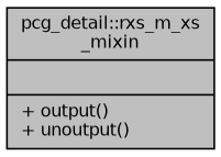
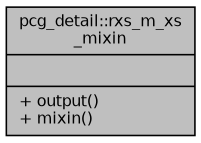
  digraph {
-   n1 [color=black fillcolor=grey75 fontcolor=black fontname=Helvetica fontsize=10 height=0.2 label="{pcg_detail::rxs_m_xs\l_mixin\n||+ output()\l+ unoutput()\l}" shape=record style=filled width=0.4]
+   n1 [color=black fillcolor=grey75 fontcolor=black fontname=Helvetica fontsize=10 height=0.2 label="{pcg_detail::rxs_m_xs\l_mixin\n||+ output()\l+ mixin()\l}" shape=record style=filled width=0.4]
  }
